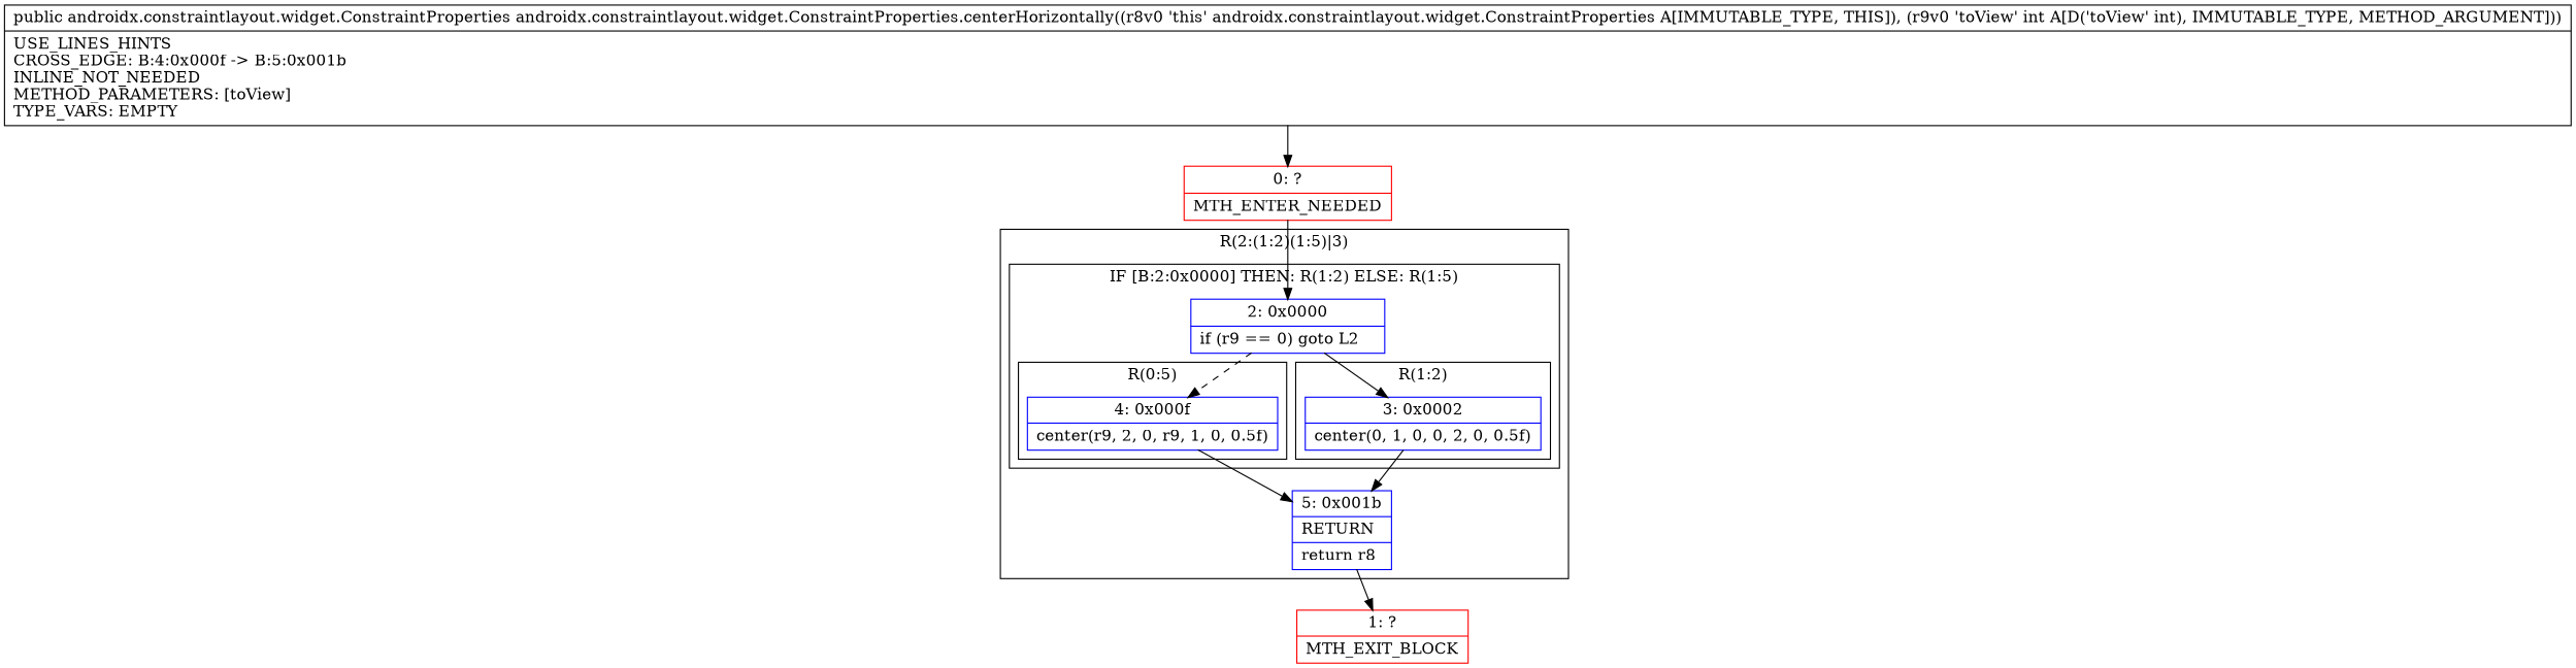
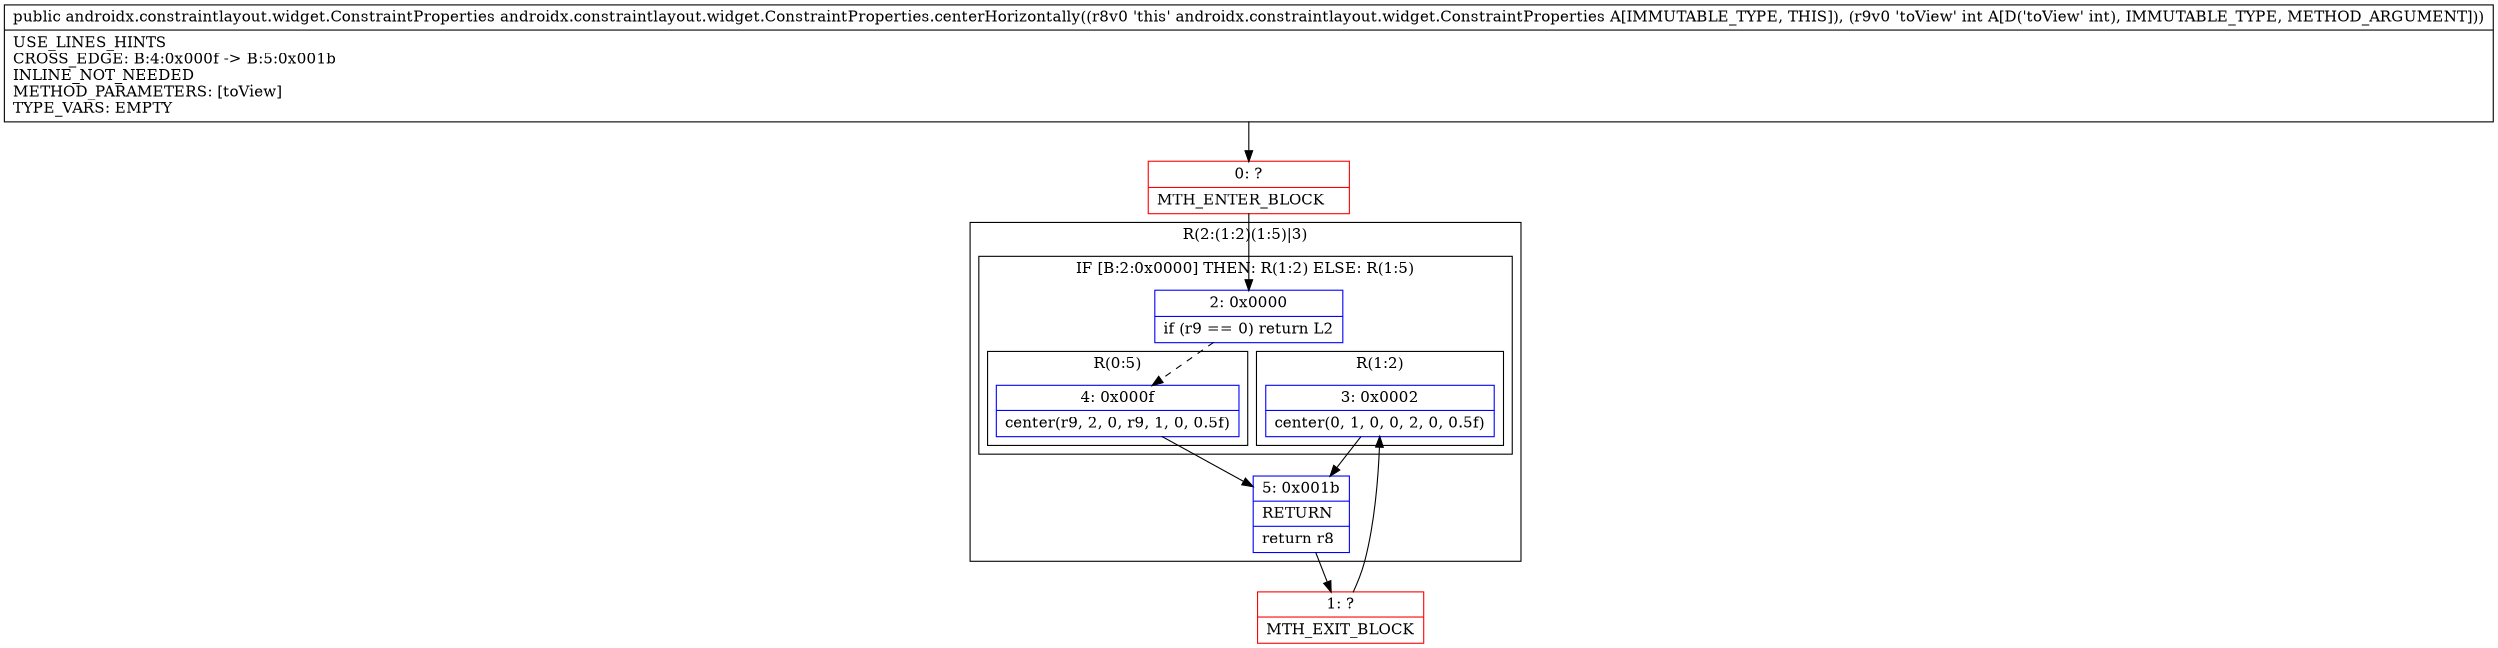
  digraph {
    fontname="DejaVu Serif"
    node [color=blue fontname="DejaVu Serif" shape=record]
    edge [fontname="DejaVu Serif"]
    n1 [label="{3\:\ 0x0002|center(0, 1, 0, 0, 2, 0, 0.5f)\l}"]
    n2 [label="{4\:\ 0x000f|center(r9, 2, 0, r9, 1, 0, 0.5f)\l}"]
-   n3 [label="{2\:\ 0x0000|if (r9 == 0) goto L2\l}"]
+   n3 [label="{2\:\ 0x0000|if (r9 == 0) return L2\l}"]
    n4 [label="{5\:\ 0x001b|RETURN\l|return r8\l}"]
    n5 [color=red label="{1\:\ ?|MTH_EXIT_BLOCK\l}"]
-   n6 [color=red label="{0\:\ ?|MTH_ENTER_NEEDED\l}"]
+   n6 [color=red label="{0\:\ ?|MTH_ENTER_BLOCK\l}"]
    n7 [label="{public androidx.constraintlayout.widget.ConstraintProperties androidx.constraintlayout.widget.ConstraintProperties.centerHorizontally((r8v0 'this' androidx.constraintlayout.widget.ConstraintProperties A[IMMUTABLE_TYPE, THIS]), (r9v0 'toView' int A[D('toView' int), IMMUTABLE_TYPE, METHOD_ARGUMENT]))  | USE_LINES_HINTS\lCROSS_EDGE: B:4:0x000f \-\> B:5:0x001b\lINLINE_NOT_NEEDED\lMETHOD_PARAMETERS: [toView]\lTYPE_VARS: EMPTY\l}" color=""]
    subgraph cluster_1 {
      label="R(2:(1:2)(1:5)|3)"
      n4
      subgraph cluster_2 {
        label="IF [B:2:0x0000] THEN: R(1:2) ELSE: R(1:5)"
        n3
        subgraph cluster_3 {
          label="R(1:2)"
          n1
        }
        subgraph cluster_4 {
          label="R(0:5)"
          n2
        }
      }
    }
    n1 -> n4
    n2 -> n4
-   n3 -> n1
+   n5 -> n1
    n3 -> n2 [style=dashed]
    n4 -> n5
    n6 -> n3
    n7 -> n6
  }
